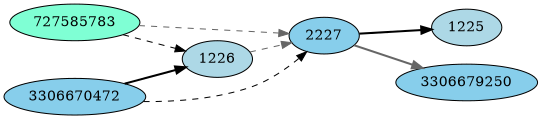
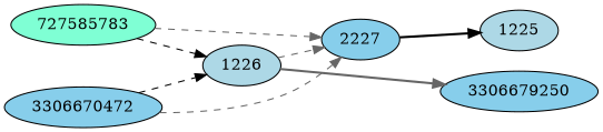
  strict digraph {
    rankdir=LR
    node [fillcolor=skyblue style=filled]
    edge [color=black style=dashed]
    1226 [fillcolor=lightblue]
    3306670472
    n3 [label=2227]
    1225 [fillcolor=lightblue]
    3306679250
    n6 [fillcolor=aquamarine label=727585783]
    1226 -> n3 [color=gray40]
-   3306670472 -> 1226 [style=bold]
-   3306670472 -> n3
+   3306670472 -> 1226
+   3306670472 -> n3 [color=gray40]
    n3 -> 1225 [style=bold]
-   n3 -> 3306679250 [color=gray40 style=bold]
+   1226 -> 3306679250 [color=gray40 style=bold]
    n6 -> 1226
    n6 -> n3 [color=gray40]
  }
